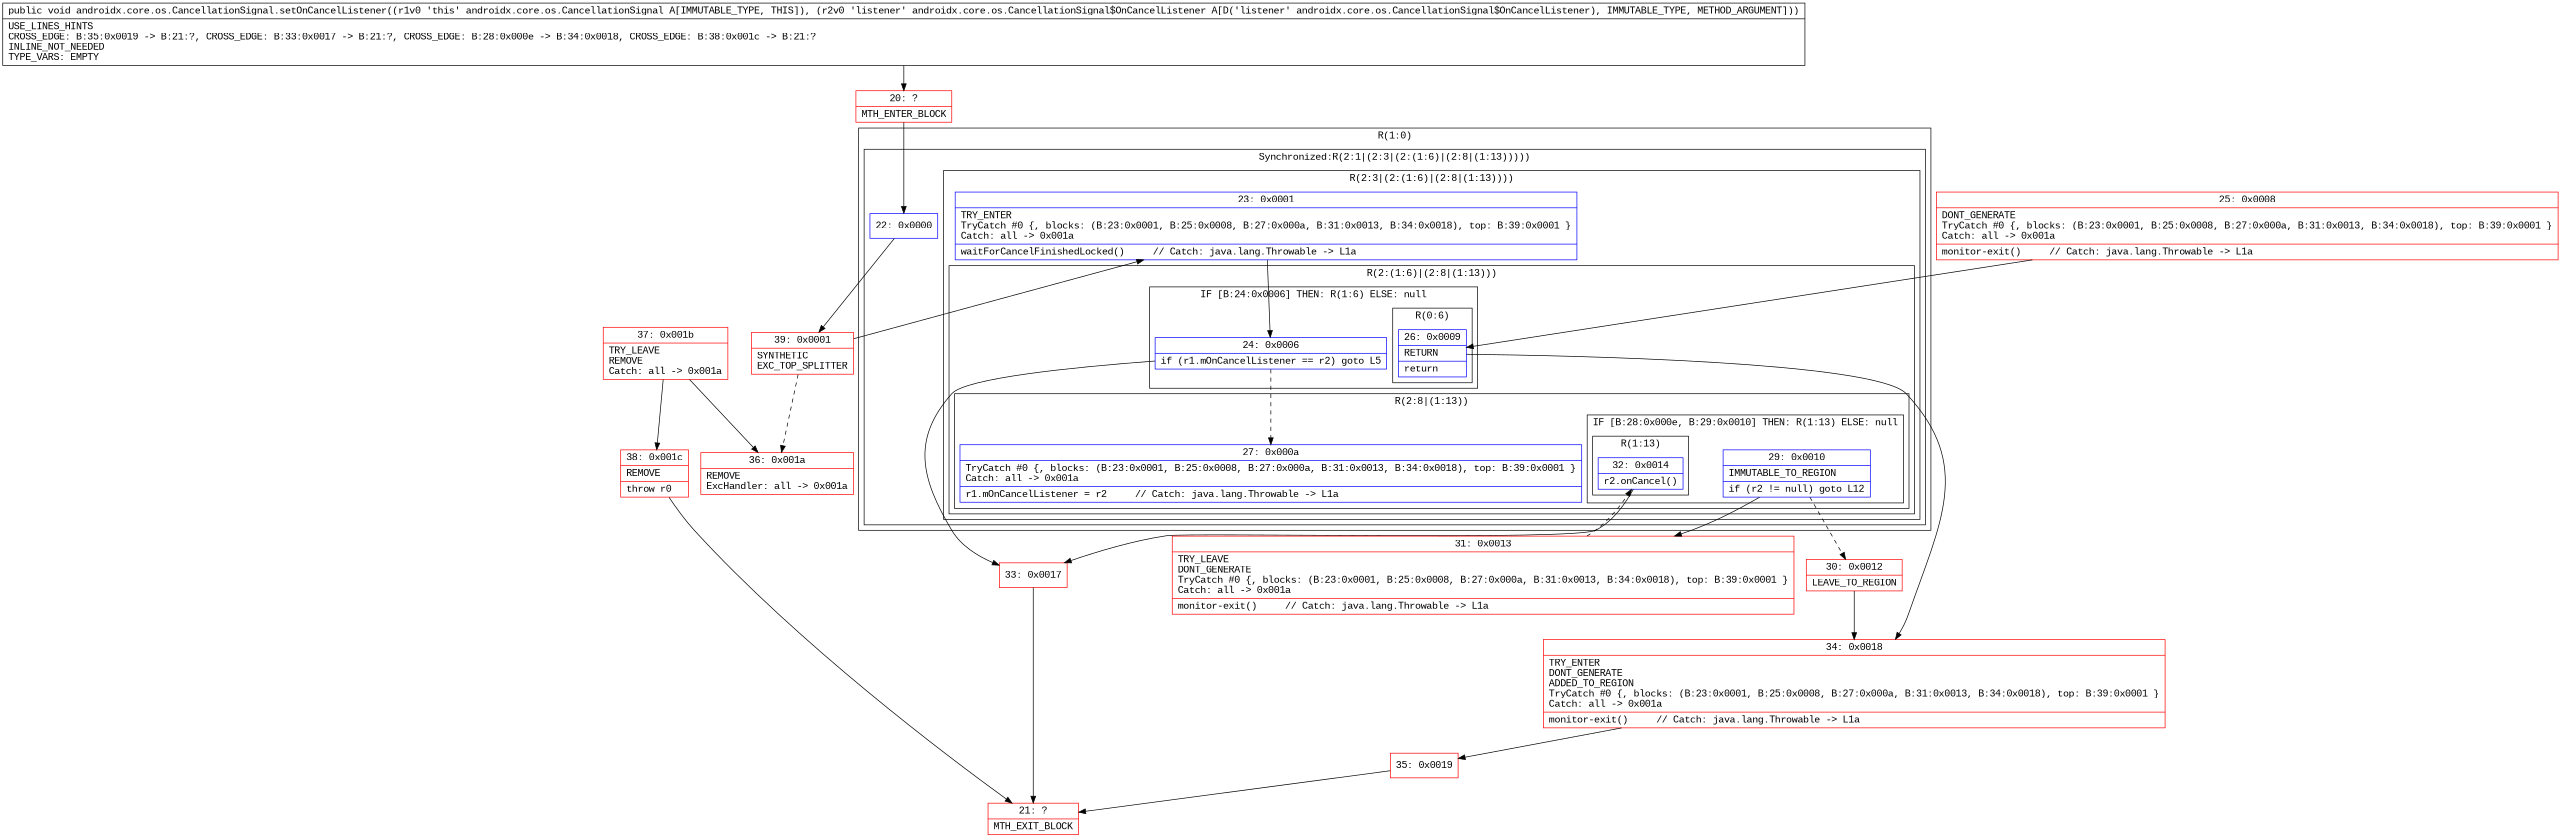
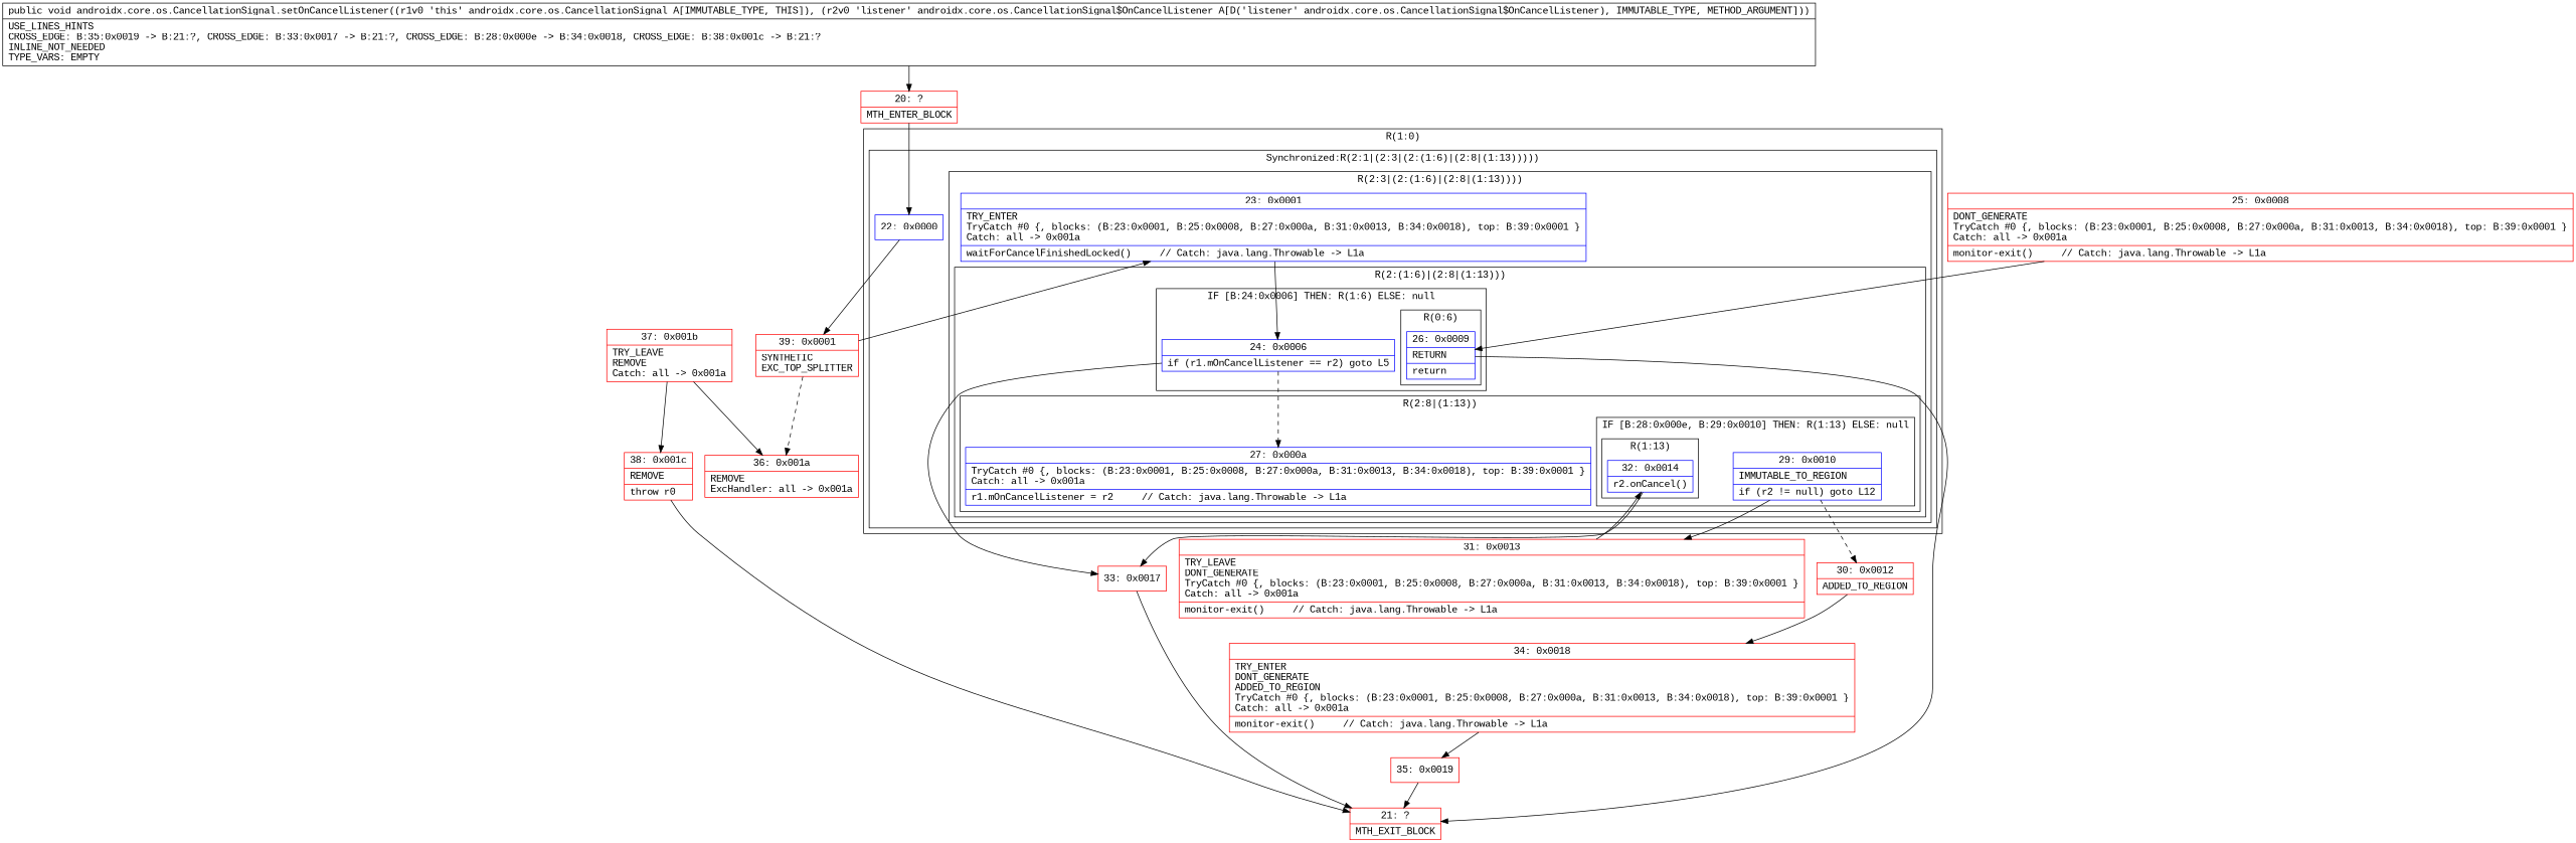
  digraph {
    fontname="Liberation Mono"
    node [color=red fontname="Liberation Mono" shape=record]
    edge [fontname="Liberation Mono"]
    n1 [color=blue label="{26\:\ 0x0009|RETURN\l|return\l}"]
    n2 [color=blue label="{24\:\ 0x0006|if (r1.mOnCancelListener == r2) goto L5\l}"]
    n3 [color=blue label="{32\:\ 0x0014|r2.onCancel()\l}"]
    n4 [color=blue label="{29\:\ 0x0010|IMMUTABLE_TO_REGION\l|if (r2 != null) goto L12\l}"]
    n5 [color=blue label="{27\:\ 0x000a|TryCatch #0 \{, blocks: (B:23:0x0001, B:25:0x0008, B:27:0x000a, B:31:0x0013, B:34:0x0018), top: B:39:0x0001 \}\lCatch: all \-\> 0x001a\l|r1.mOnCancelListener = r2     \/\/ Catch: java.lang.Throwable \-\> L1a\l}"]
    n6 [color=blue label="{23\:\ 0x0001|TRY_ENTER\lTryCatch #0 \{, blocks: (B:23:0x0001, B:25:0x0008, B:27:0x000a, B:31:0x0013, B:34:0x0018), top: B:39:0x0001 \}\lCatch: all \-\> 0x001a\l|waitForCancelFinishedLocked()     \/\/ Catch: java.lang.Throwable \-\> L1a\l}"]
    n7 [color=blue label="{22\:\ 0x0000}"]
    n8 [label="{21\:\ ?|MTH_EXIT_BLOCK\l}"]
    n9 [label="{33\:\ 0x0017}"]
-   n10 [label="{30\:\ 0x0012|LEAVE_TO_REGION\l}"]
+   n10 [label="{30\:\ 0x0012|ADDED_TO_REGION\l}"]
    n11 [label="{31\:\ 0x0013|TRY_LEAVE\lDONT_GENERATE\lTryCatch #0 \{, blocks: (B:23:0x0001, B:25:0x0008, B:27:0x000a, B:31:0x0013, B:34:0x0018), top: B:39:0x0001 \}\lCatch: all \-\> 0x001a\l|monitor\-exit()     \/\/ Catch: java.lang.Throwable \-\> L1a\l}"]
    n12 [label="{39\:\ 0x0001|SYNTHETIC\lEXC_TOP_SPLITTER\l}"]
    n13 [label="{36\:\ 0x001a|REMOVE\lExcHandler: all \-\> 0x001a\l}"]
    n14 [label="{25\:\ 0x0008|DONT_GENERATE\lTryCatch #0 \{, blocks: (B:23:0x0001, B:25:0x0008, B:27:0x000a, B:31:0x0013, B:34:0x0018), top: B:39:0x0001 \}\lCatch: all \-\> 0x001a\l|monitor\-exit()     \/\/ Catch: java.lang.Throwable \-\> L1a\l}"]
    n15 [label="{34\:\ 0x0018|TRY_ENTER\lDONT_GENERATE\lADDED_TO_REGION\lTryCatch #0 \{, blocks: (B:23:0x0001, B:25:0x0008, B:27:0x000a, B:31:0x0013, B:34:0x0018), top: B:39:0x0001 \}\lCatch: all \-\> 0x001a\l|monitor\-exit()     \/\/ Catch: java.lang.Throwable \-\> L1a\l}"]
    n16 [label="{35\:\ 0x0019}"]
    n17 [label="{20\:\ ?|MTH_ENTER_BLOCK\l}"]
    n18 [label="{37\:\ 0x001b|TRY_LEAVE\lREMOVE\lCatch: all \-\> 0x001a\l}"]
    n19 [label="{38\:\ 0x001c|REMOVE\l|throw r0\l}"]
    n20 [label="{public void androidx.core.os.CancellationSignal.setOnCancelListener((r1v0 'this' androidx.core.os.CancellationSignal A[IMMUTABLE_TYPE, THIS]), (r2v0 'listener' androidx.core.os.CancellationSignal$OnCancelListener A[D('listener' androidx.core.os.CancellationSignal$OnCancelListener), IMMUTABLE_TYPE, METHOD_ARGUMENT]))  | USE_LINES_HINTS\lCROSS_EDGE: B:35:0x0019 \-\> B:21:?, CROSS_EDGE: B:33:0x0017 \-\> B:21:?, CROSS_EDGE: B:28:0x000e \-\> B:34:0x0018, CROSS_EDGE: B:38:0x001c \-\> B:21:?\lINLINE_NOT_NEEDED\lTYPE_VARS: EMPTY\l}" color=""]
    subgraph cluster_1 {
      label="R(1:0)"
      subgraph cluster_2 {
        label="Synchronized:R(2:1|(2:3|(2:(1:6)|(2:8|(1:13)))))"
        n7
        subgraph cluster_3 {
          label="R(2:3|(2:(1:6)|(2:8|(1:13))))"
          n6
          subgraph cluster_4 {
            label="R(2:(1:6)|(2:8|(1:13)))"
            subgraph cluster_5 {
              label="IF [B:24:0x0006] THEN: R(1:6) ELSE: null"
              n2
              subgraph cluster_6 {
                label="R(0:6)"
                n1
              }
            }
            subgraph cluster_7 {
              label="R(2:8|(1:13))"
              n5
              subgraph cluster_8 {
                label="IF [B:28:0x000e, B:29:0x0010] THEN: R(1:13) ELSE: null"
                n4
                subgraph cluster_9 {
                  label="R(1:13)"
                  n3
                }
              }
            }
          }
        }
      }
    }
-   n1 -> n15
+   n1 -> n8
    n2 -> n5 [style=dashed]
    n2 -> n9
    n3 -> n9
    n4 -> n10 [style=dashed]
    n4 -> n11
    n6 -> n2
    n7 -> n12
    n9 -> n8
    n10 -> n15
-   n11 -> n3 [style=dashed]
+   n11 -> n3
    n12 -> n6
    n12 -> n13 [style=dashed]
    n14 -> n1
    n15 -> n16
    n16 -> n8
    n17 -> n7
    n18 -> n13
    n18 -> n19
    n19 -> n8
    n20 -> n17
  }
